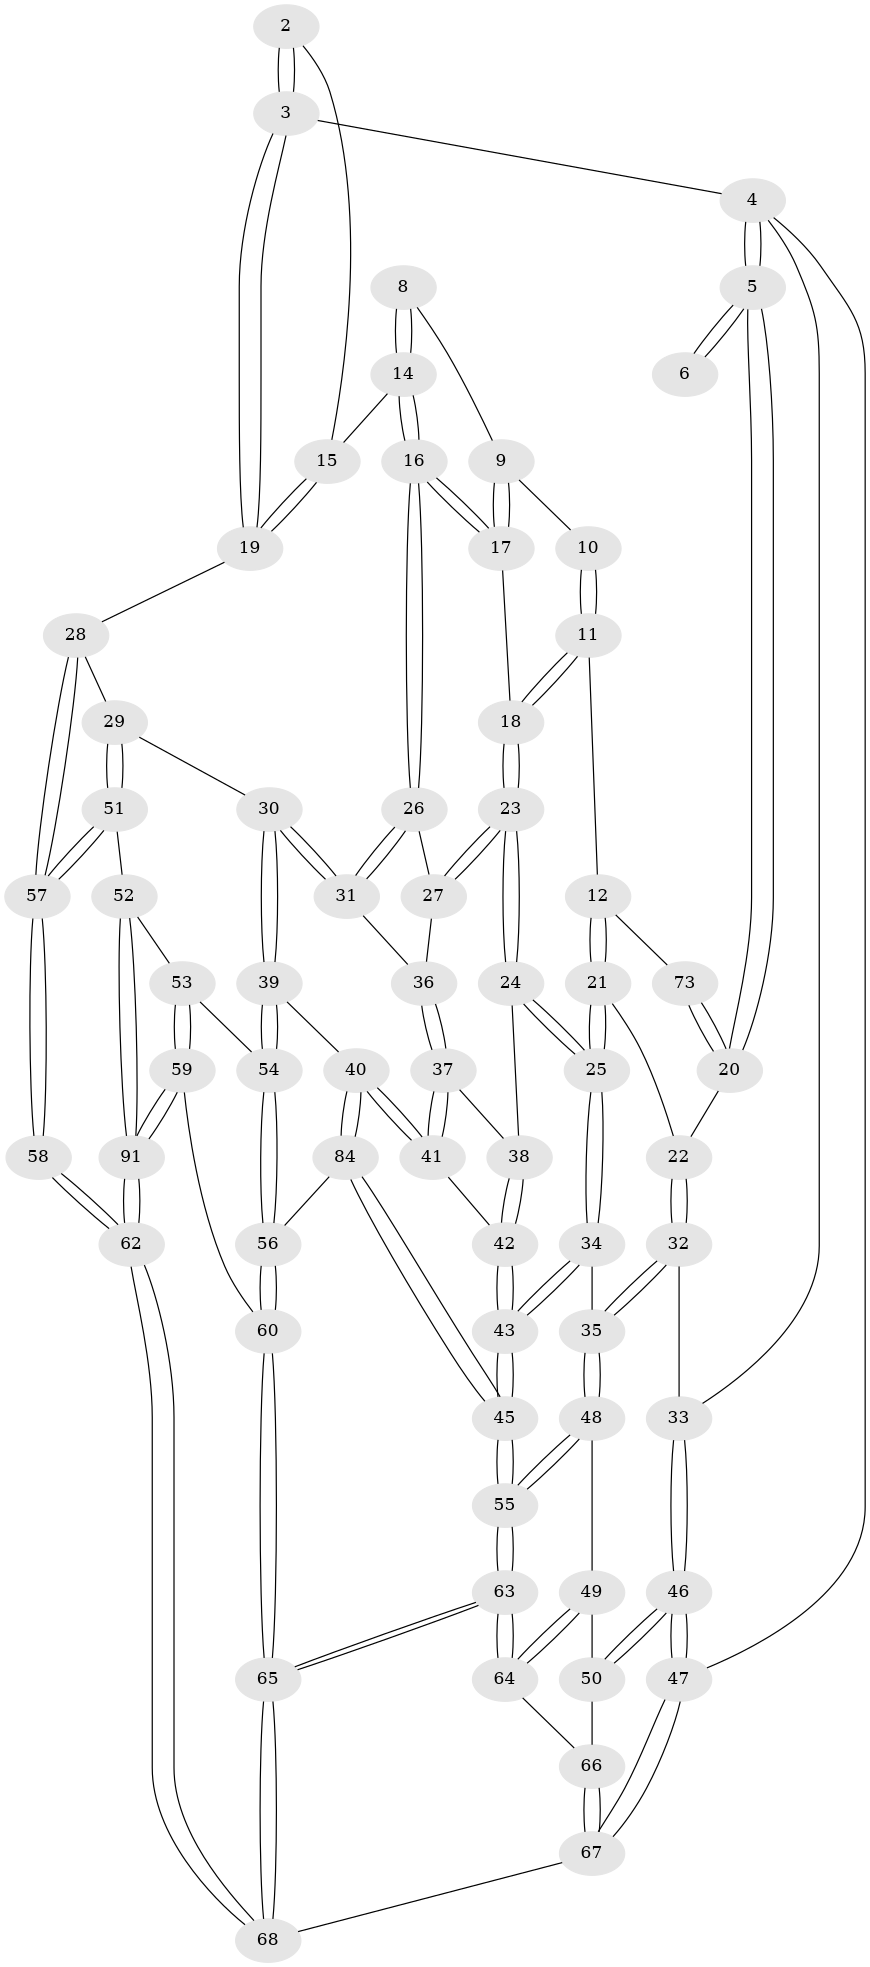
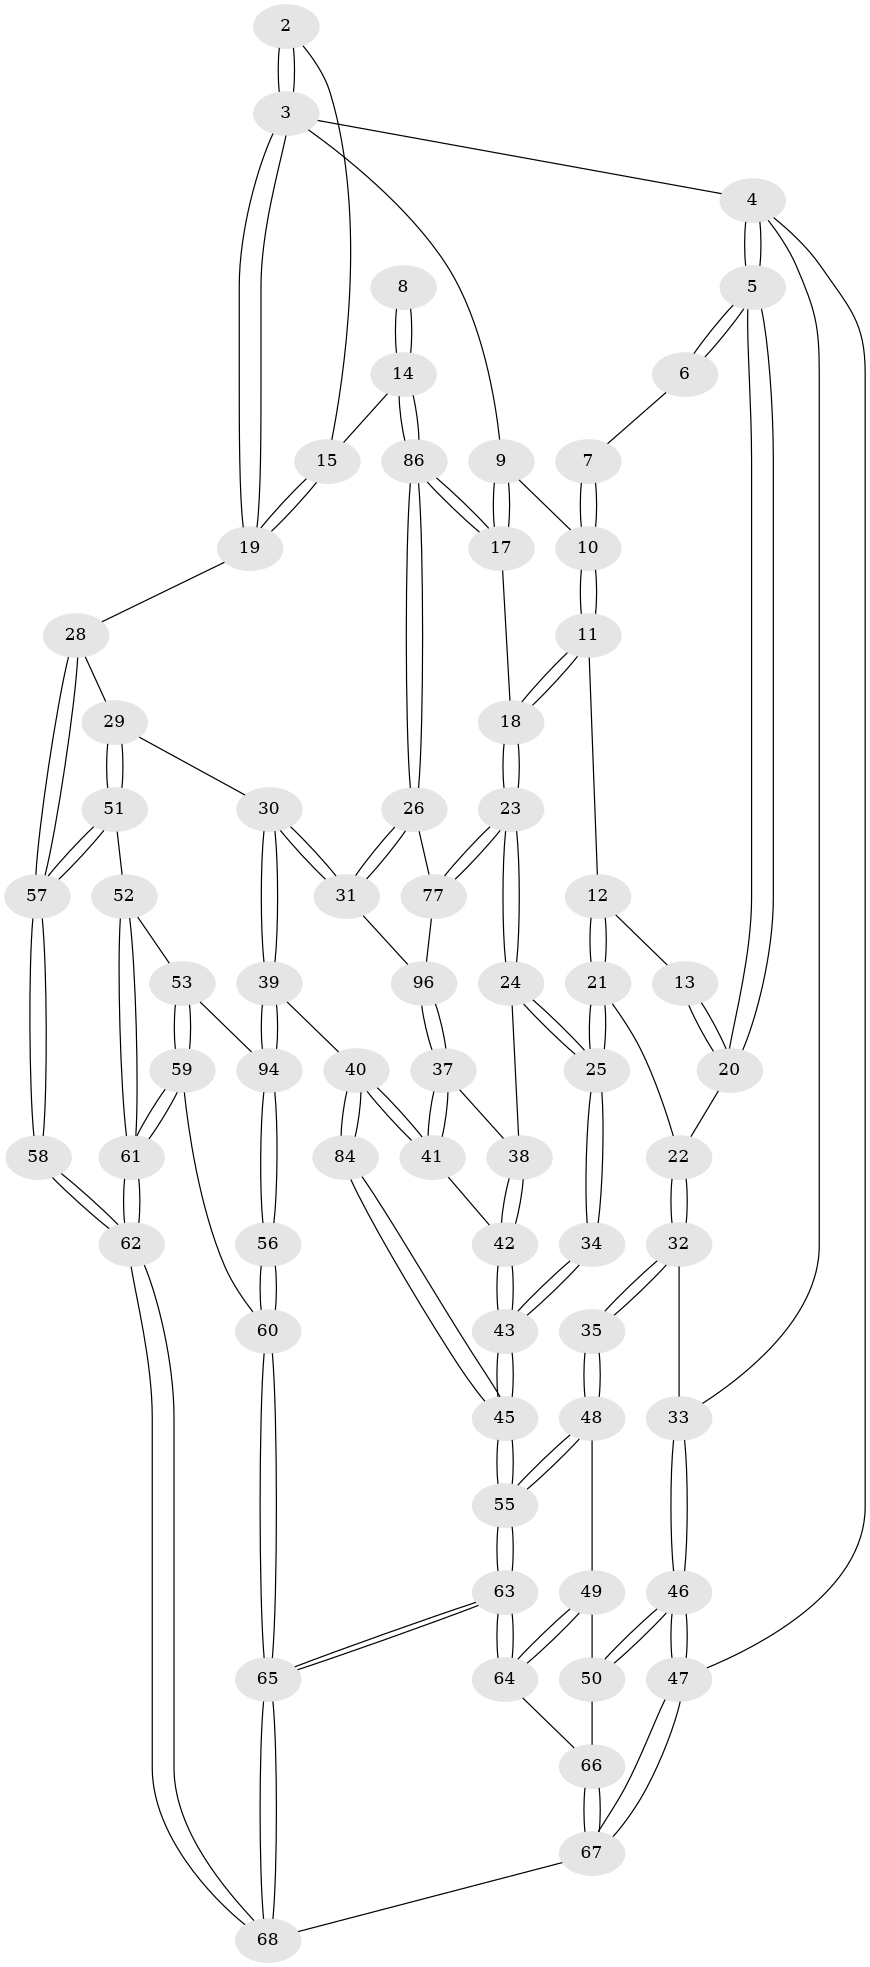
  graph {
    node [color=gray90 style=filled]
    2
    3
    15
    8
    9
    14
    4
    19
    5
    33
    47
    28
    58
    62
    6
    20
    46
    67
+   7
    22
    10
-   13 [label=73]
+   13
    11
    17
-   16
+   16 [label=86]
    18
    12
    21
    23
    25
    26
-   27
+   27 [label=77]
    31
    24
    29
    57
    32
    34
    35
    38
-   36
+   36 [label=96]
    42
    43
    37
    30
    51
    39
    52
    40
-   54
+   54 [label=94]
    48
    50
    45
    55
    49
    41
    n57 [label=84]
    56
    60
    63
    66
    68
    64
    53
-   61 [label=91]
+   61
    59
    65
    2 -- 3
    2 -- 3
    2 -- 15
    3 -- 4
    3 -- 19
    3 -- 19
    15 -- 19
    15 -- 19
-   8 -- 9
+   3 -- 9
    8 -- 14
    8 -- 14
    9 -- 10
    9 -- 17
    9 -- 17
    14 -- 15
    14 -- 16
    14 -- 16
    4 -- 5
    4 -- 5
    4 -- 33
    4 -- 47
    19 -- 28
    5 -- 6
    5 -- 6
    5 -- 20
    5 -- 20
    33 -- 46
    33 -- 46
    47 -- 67
    47 -- 67
    28 -- 29
    28 -- 57
    28 -- 57
    58 -- 62
    58 -- 62
    62 -- 68
    62 -- 68
+   6 -- 7
    20 -- 22
    46 -- 47
    46 -- 47
    46 -- 50
    46 -- 50
    67 -- 68
+   7 -- 10
+   7 -- 10
    22 -- 32
    22 -- 32
    10 -- 11
    10 -- 11
    13 -- 20
    13 -- 20
    11 -- 18
    11 -- 18
    11 -- 12
    17 -- 18
    16 -- 17
    16 -- 17
    16 -- 26
    16 -- 26
    18 -- 23
    18 -- 23
    12 -- 13
    12 -- 21
    12 -- 21
    21 -- 22
    21 -- 25
    21 -- 25
    23 -- 27
    23 -- 27
    23 -- 24
    23 -- 24
    25 -- 34
    25 -- 34
    26 -- 27
    26 -- 31
    26 -- 31
    27 -- 36
    31 -- 36
    24 -- 25
    24 -- 25
    24 -- 38
    29 -- 30
    29 -- 51
    29 -- 51
    57 -- 58
    57 -- 58
    32 -- 33
    32 -- 35
    32 -- 35
-   34 -- 35
    34 -- 43
    34 -- 43
    35 -- 48
    35 -- 48
    38 -- 42
    38 -- 42
    36 -- 37
    36 -- 37
    42 -- 43
    42 -- 43
    43 -- 45
    43 -- 45
    37 -- 38
    37 -- 41
    37 -- 41
    30 -- 31
    30 -- 31
    30 -- 39
    30 -- 39
    51 -- 57
    51 -- 57
    51 -- 52
    39 -- 40
    39 -- 54
    39 -- 54
    52 -- 53
    52 -- 61
    52 -- 61
    40 -- 41
    40 -- 41
    40 -- n57
    40 -- n57
    54 -- 56
    54 -- 56
    48 -- 55
    48 -- 55
    48 -- 49
    50 -- 66
    45 -- 55
    45 -- 55
    55 -- 63
    55 -- 63
    49 -- 50
    49 -- 64
    49 -- 64
    41 -- 42
    n57 -- 45
    n57 -- 45
-   n57 -- 56
    56 -- 60
    56 -- 60
    60 -- 65
    60 -- 65
    63 -- 64
    63 -- 64
    63 -- 65
    63 -- 65
    66 -- 67
    66 -- 67
    64 -- 66
    53 -- 54
    53 -- 59
    53 -- 59
    61 -- 62
    61 -- 62
    59 -- 60
    59 -- 61
    59 -- 61
    65 -- 68
    65 -- 68
  }
